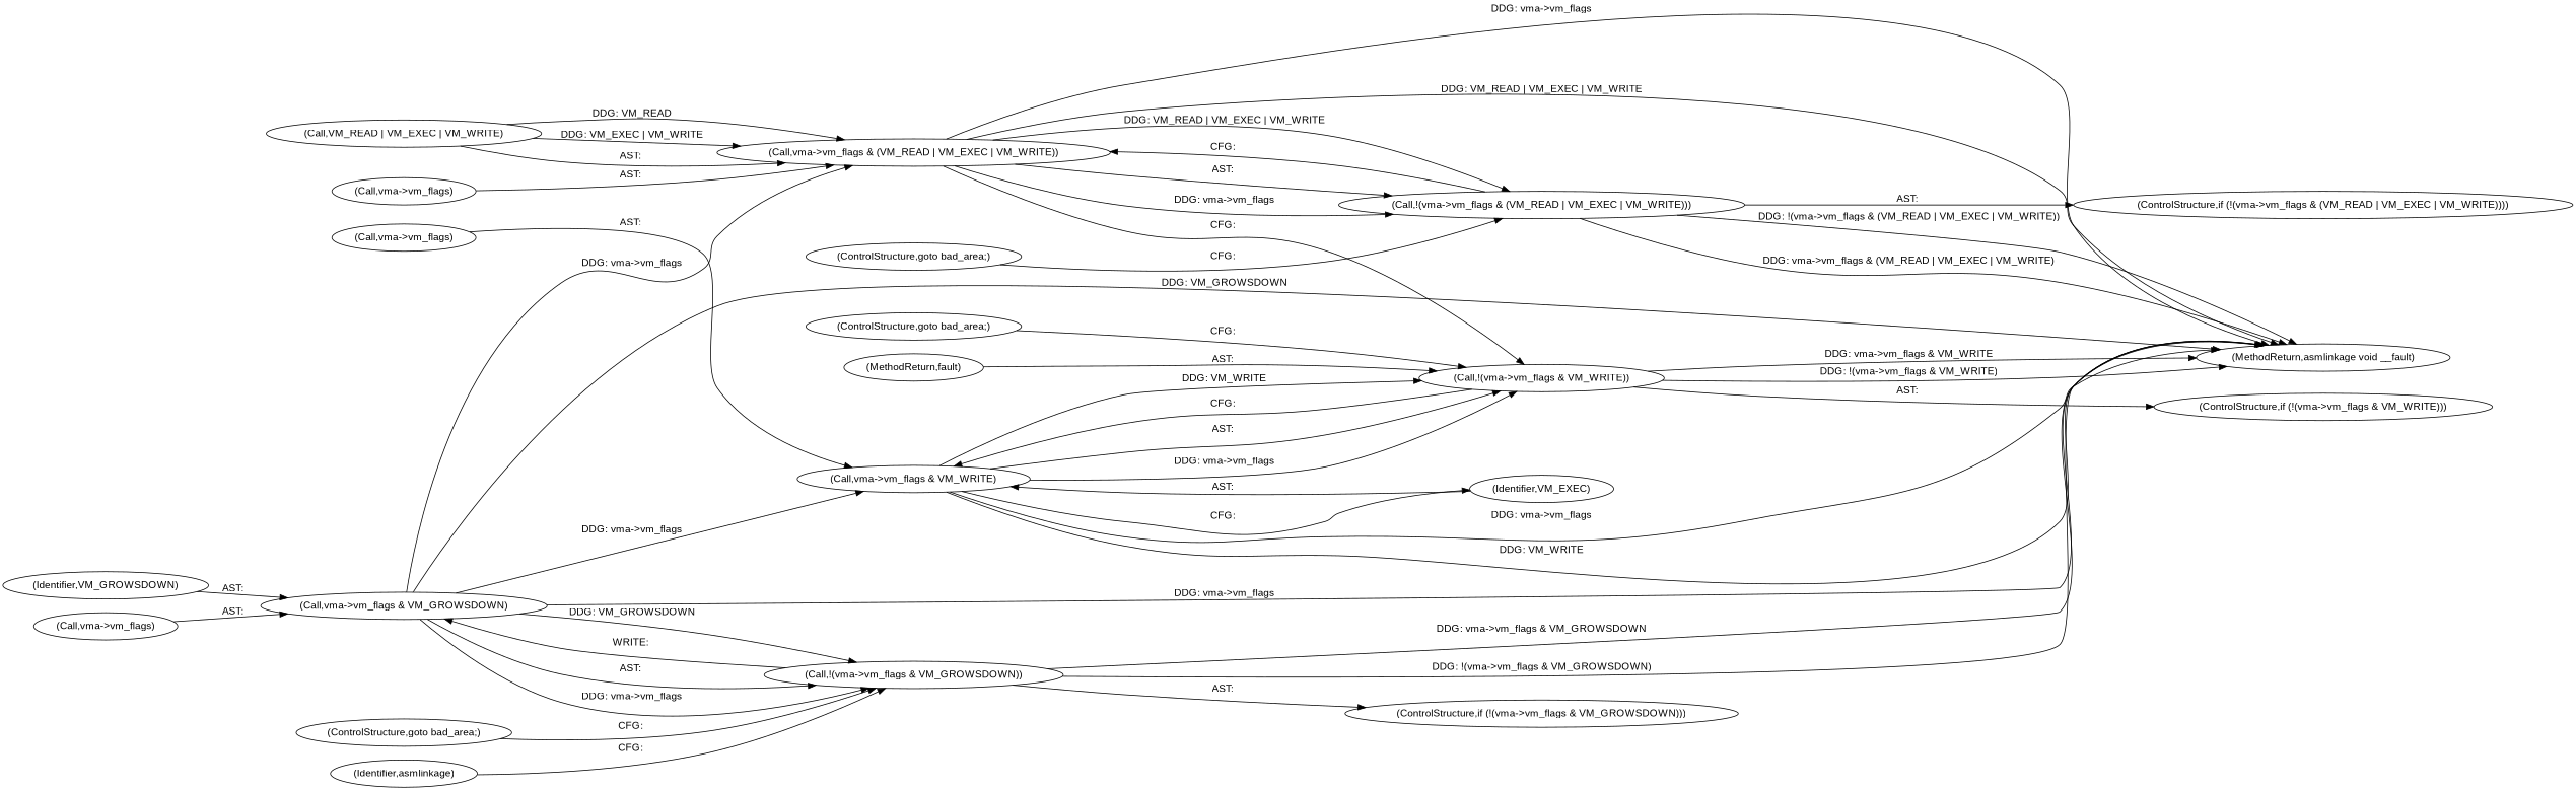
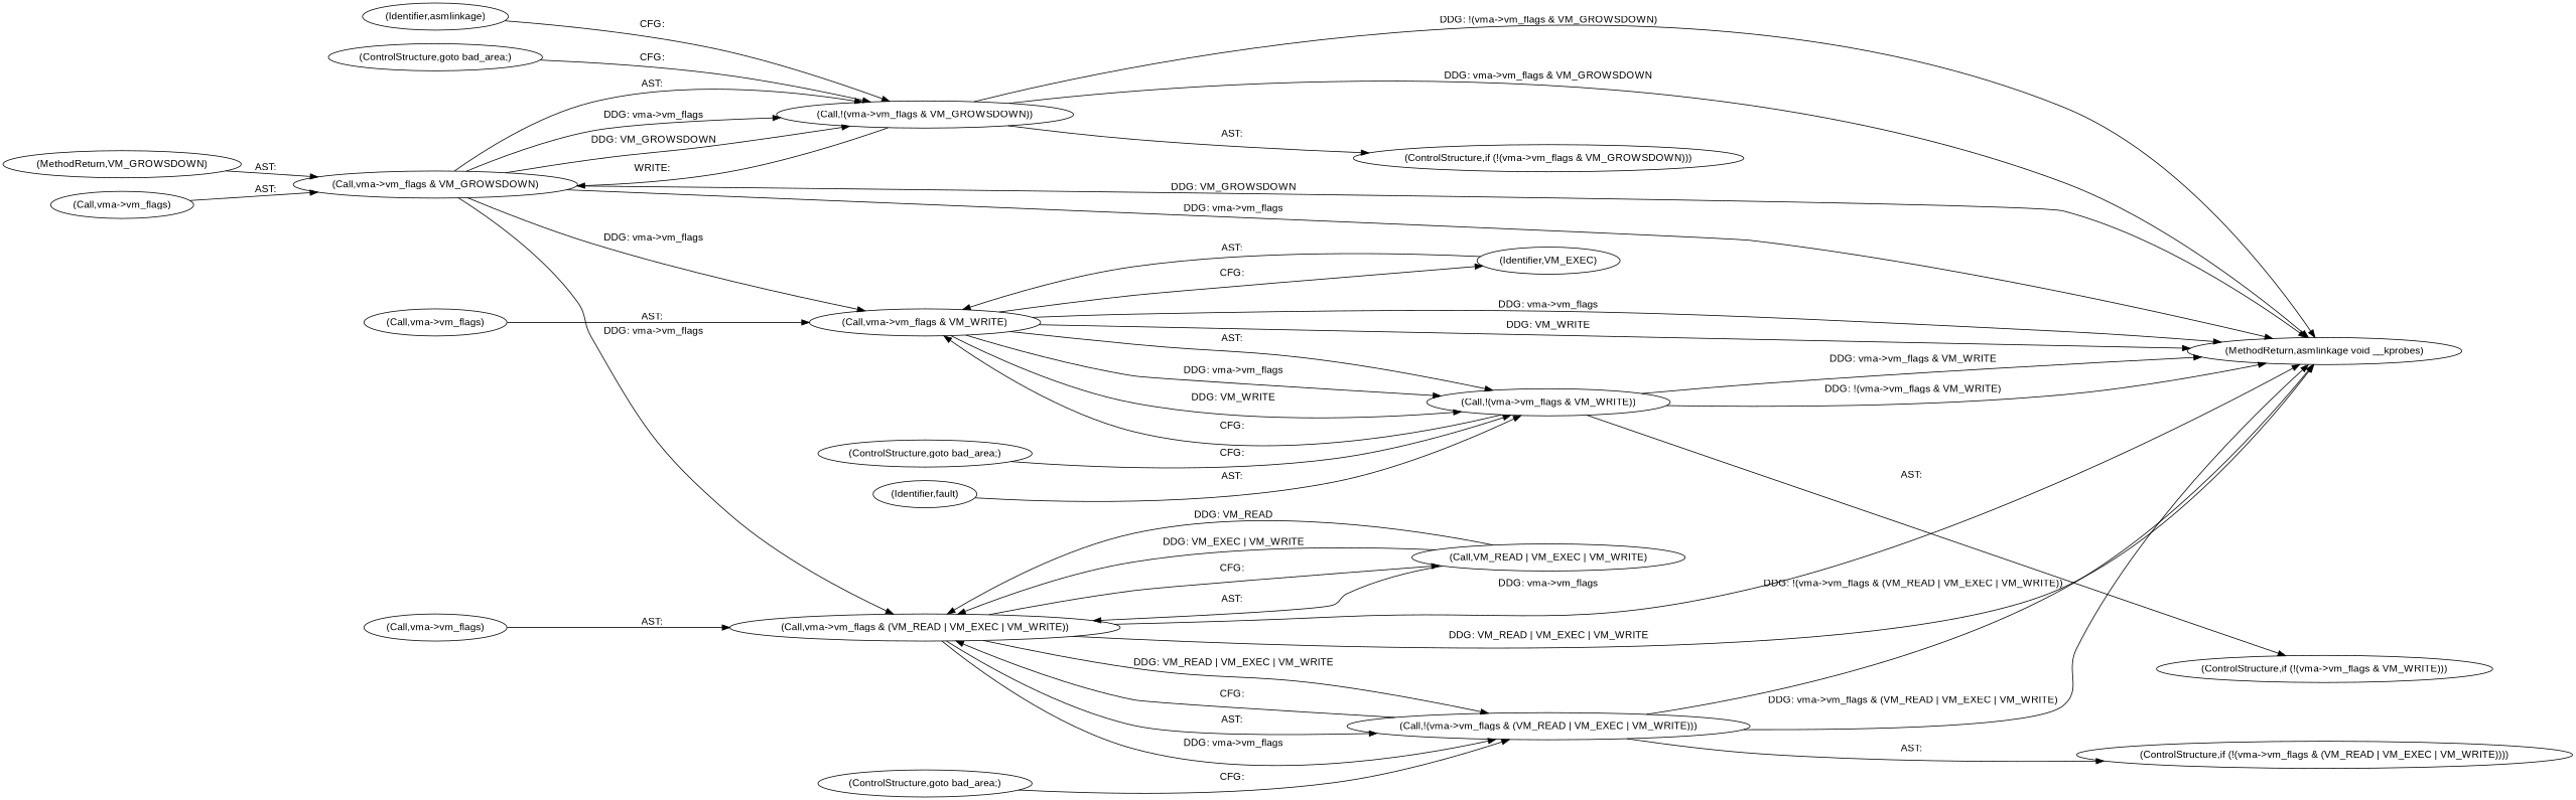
  digraph {
    fontname="Liberation Sans"
    rankdir=LR
    node [fontname="Liberation Sans"]
    edge [fontname="Liberation Sans"]
    n1 [label="(Call,vma->vm_flags & VM_GROWSDOWN)"]
    n2 [label="(Call,!(vma->vm_flags & VM_GROWSDOWN))"]
    n3 [label="(Call,vma->vm_flags & VM_WRITE)"]
    n4 [label="(Call,vma->vm_flags & (VM_READ | VM_EXEC | VM_WRITE))"]
-   n5 [label="(MethodReturn,asmlinkage void __fault)"]
+   n5 [label="(MethodReturn,asmlinkage void __kprobes)"]
    n6 [label="(ControlStructure,if (!(vma->vm_flags & VM_GROWSDOWN)))"]
    n7 [label="(Call,!(vma->vm_flags & VM_WRITE))"]
    n8 [label="(Identifier,VM_EXEC)"]
    n9 [label="(Call,!(vma->vm_flags & (VM_READ | VM_EXEC | VM_WRITE)))"]
    n10 [label="(Call,VM_READ | VM_EXEC | VM_WRITE)"]
-   n11 [label="(Identifier,VM_GROWSDOWN)"]
+   n11 [label="(MethodReturn,VM_GROWSDOWN)"]
    n12 [label="(ControlStructure,if (!(vma->vm_flags & VM_WRITE)))"]
    n13 [label="(ControlStructure,if (!(vma->vm_flags & (VM_READ | VM_EXEC | VM_WRITE))))"]
    n14 [label="(Identifier,asmlinkage)"]
    n15 [label="(Call,vma->vm_flags)"]
    n16 [label="(Call,vma->vm_flags)"]
    n17 [label="(ControlStructure,goto bad_area;)"]
    n18 [label="(Call,vma->vm_flags)"]
    n19 [label="(ControlStructure,goto bad_area;)"]
-   n20 [label="(MethodReturn,fault)"]
+   n20 [label="(Identifier,fault)"]
    n21 [label="(ControlStructure,goto bad_area;)"]
    n1 -> n2 [label="AST: "]
    n1 -> n2 [label="DDG: vma->vm_flags"]
    n1 -> n2 [label="DDG: VM_GROWSDOWN"]
    n1 -> n3 [label="DDG: vma->vm_flags"]
    n1 -> n4 [label="DDG: vma->vm_flags"]
    n1 -> n5 [label="DDG: VM_GROWSDOWN"]
    n1 -> n5 [label="DDG: vma->vm_flags"]
    n2 -> n1 [label="WRITE: "]
    n2 -> n5 [label="DDG: !(vma->vm_flags & VM_GROWSDOWN)"]
    n2 -> n5 [label="DDG: vma->vm_flags & VM_GROWSDOWN"]
    n2 -> n6 [label="AST: "]
    n3 -> n5 [label="DDG: vma->vm_flags"]
    n3 -> n5 [label="DDG: VM_WRITE"]
    n3 -> n7 [label="AST: "]
    n3 -> n7 [label="DDG: vma->vm_flags"]
    n3 -> n7 [label="DDG: VM_WRITE"]
    n3 -> n8 [label="CFG: "]
    n4 -> n5 [label="DDG: vma->vm_flags"]
    n4 -> n5 [label="DDG: VM_READ | VM_EXEC | VM_WRITE"]
    n4 -> n9 [label="AST: "]
    n4 -> n9 [label="DDG: vma->vm_flags"]
    n4 -> n9 [label="DDG: VM_READ | VM_EXEC | VM_WRITE"]
-   n4 -> n7 [label="CFG: "]
+   n4 -> n10 [label="CFG: "]
    n7 -> n3 [label="CFG: "]
    n7 -> n5 [label="DDG: !(vma->vm_flags & VM_WRITE)"]
    n7 -> n5 [label="DDG: vma->vm_flags & VM_WRITE"]
    n7 -> n12 [label="AST: "]
    n8 -> n3 [label="AST: "]
    n9 -> n4 [label="CFG: "]
    n9 -> n5 [label="DDG: !(vma->vm_flags & (VM_READ | VM_EXEC | VM_WRITE))"]
    n9 -> n5 [label="DDG: vma->vm_flags & (VM_READ | VM_EXEC | VM_WRITE)"]
    n9 -> n13 [label="AST: "]
    n10 -> n4 [label="AST: "]
    n10 -> n4 [label="DDG: VM_READ"]
    n10 -> n4 [label="DDG: VM_EXEC | VM_WRITE"]
    n11 -> n1 [label="AST: "]
    n14 -> n2 [label="CFG: "]
    n15 -> n1 [label="AST: "]
    n16 -> n4 [label="AST: "]
    n17 -> n7 [label="CFG: "]
    n18 -> n3 [label="AST: "]
    n19 -> n9 [label="CFG: "]
    n20 -> n7 [label="AST: "]
    n21 -> n2 [label="CFG: "]
  }
